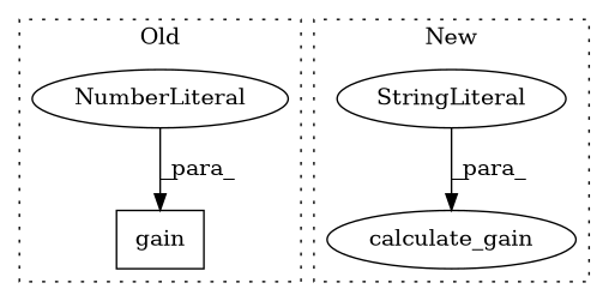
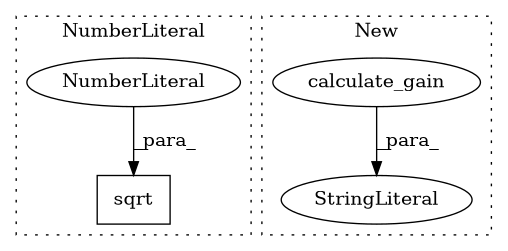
  digraph {
    node [a=32 shape=ellipse]
-   n1 [l="5,1" label=gain s="1730,1736" shape=box]
+   n1 [l="5,1" label=sqrt s="1730,1736" shape=box]
    n2 [a=34 l=1 label=NumberLiteral s=1735]
    n3 [l="15,1" label=calculate_gain s="1684,1705"]
    n4 [a=45 l=6 label=StringLiteral s=1699]
    subgraph cluster_1 {
-     label=Old
+     label=NumberLiteral
      style=dotted
      n1
      n2
    }
    subgraph cluster_2 {
      label=New
      style=dotted
      n3
      n4
    }
    n2 -> n1 [label=_para_]
-   n4 -> n3 [label=_para_]
+   n3 -> n4 [label=_para_]
  }
